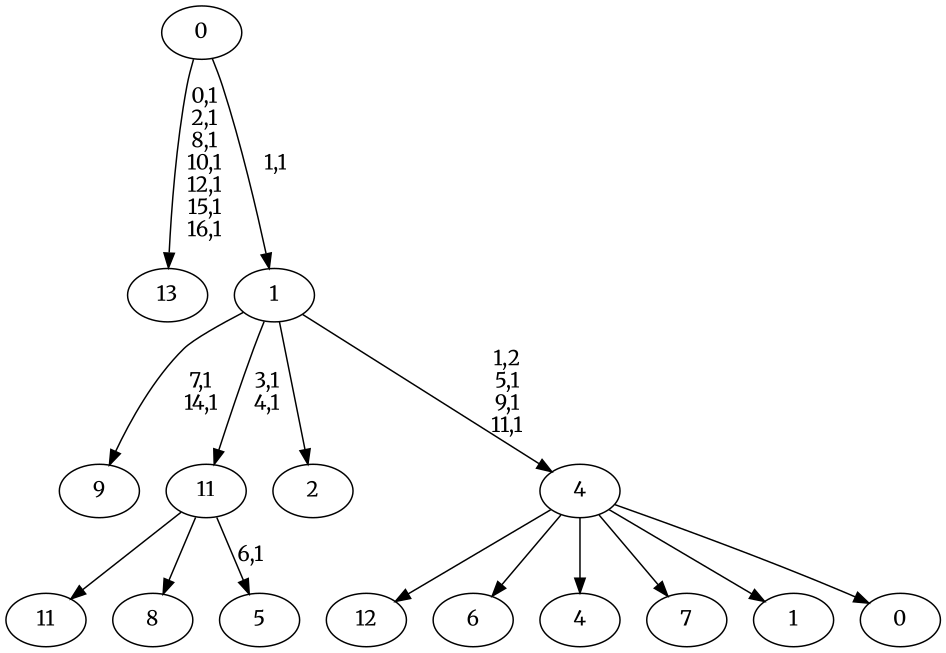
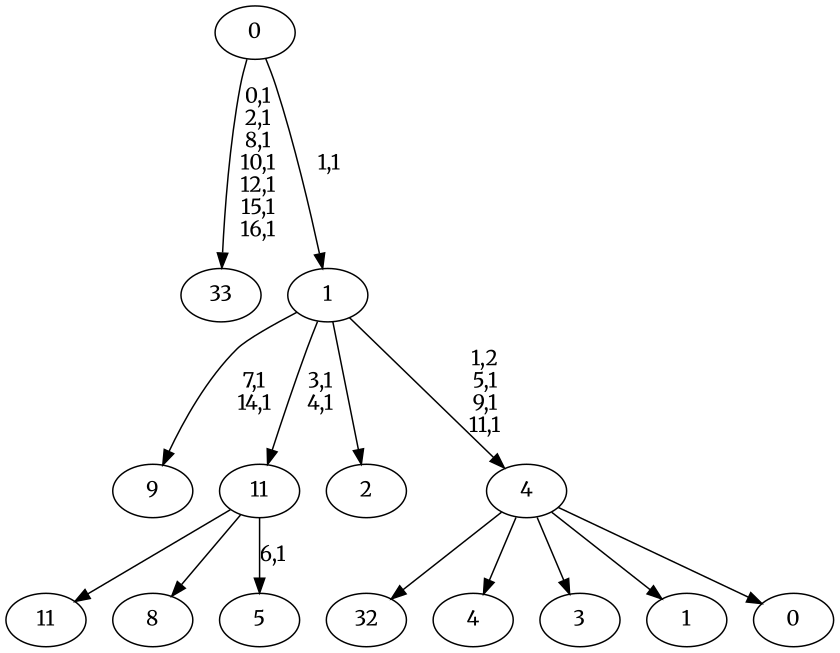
  digraph {
    fontname=Merriweather
    node [fontname=Merriweather]
    edge [fontname=Merriweather]
-   n1 [label=13]
-   n2 [label=12]
+   n1 [label=33]
+   n2 [label=32]
    n3 [label=11]
    n4 [label=9]
    n5 [label=8]
-   n6 [label=6]
    n7 [label=5]
    11
    n9 [label=4]
-   n10 [label=7]
+   n10 [label=3]
    n11 [label=2]
    n12 [label=1]
    n13 [label=0]
    4
    1
    0
    11 -> n3
    11 -> n5
    11 -> n7 [label="6,1"]
    4 -> n2
-   4 -> n6
    4 -> n9
    4 -> n10
    4 -> n12
    4 -> n13
    1 -> n4 [label="7,1\n14,1"]
    1 -> 11 [label="3,1\n4,1"]
    1 -> n11
    1 -> 4 [label="1,2\n5,1\n9,1\n11,1"]
    0 -> n1 [label="0,1\n2,1\n8,1\n10,1\n12,1\n15,1\n16,1"]
    0 -> 1 [label="1,1"]
  }
